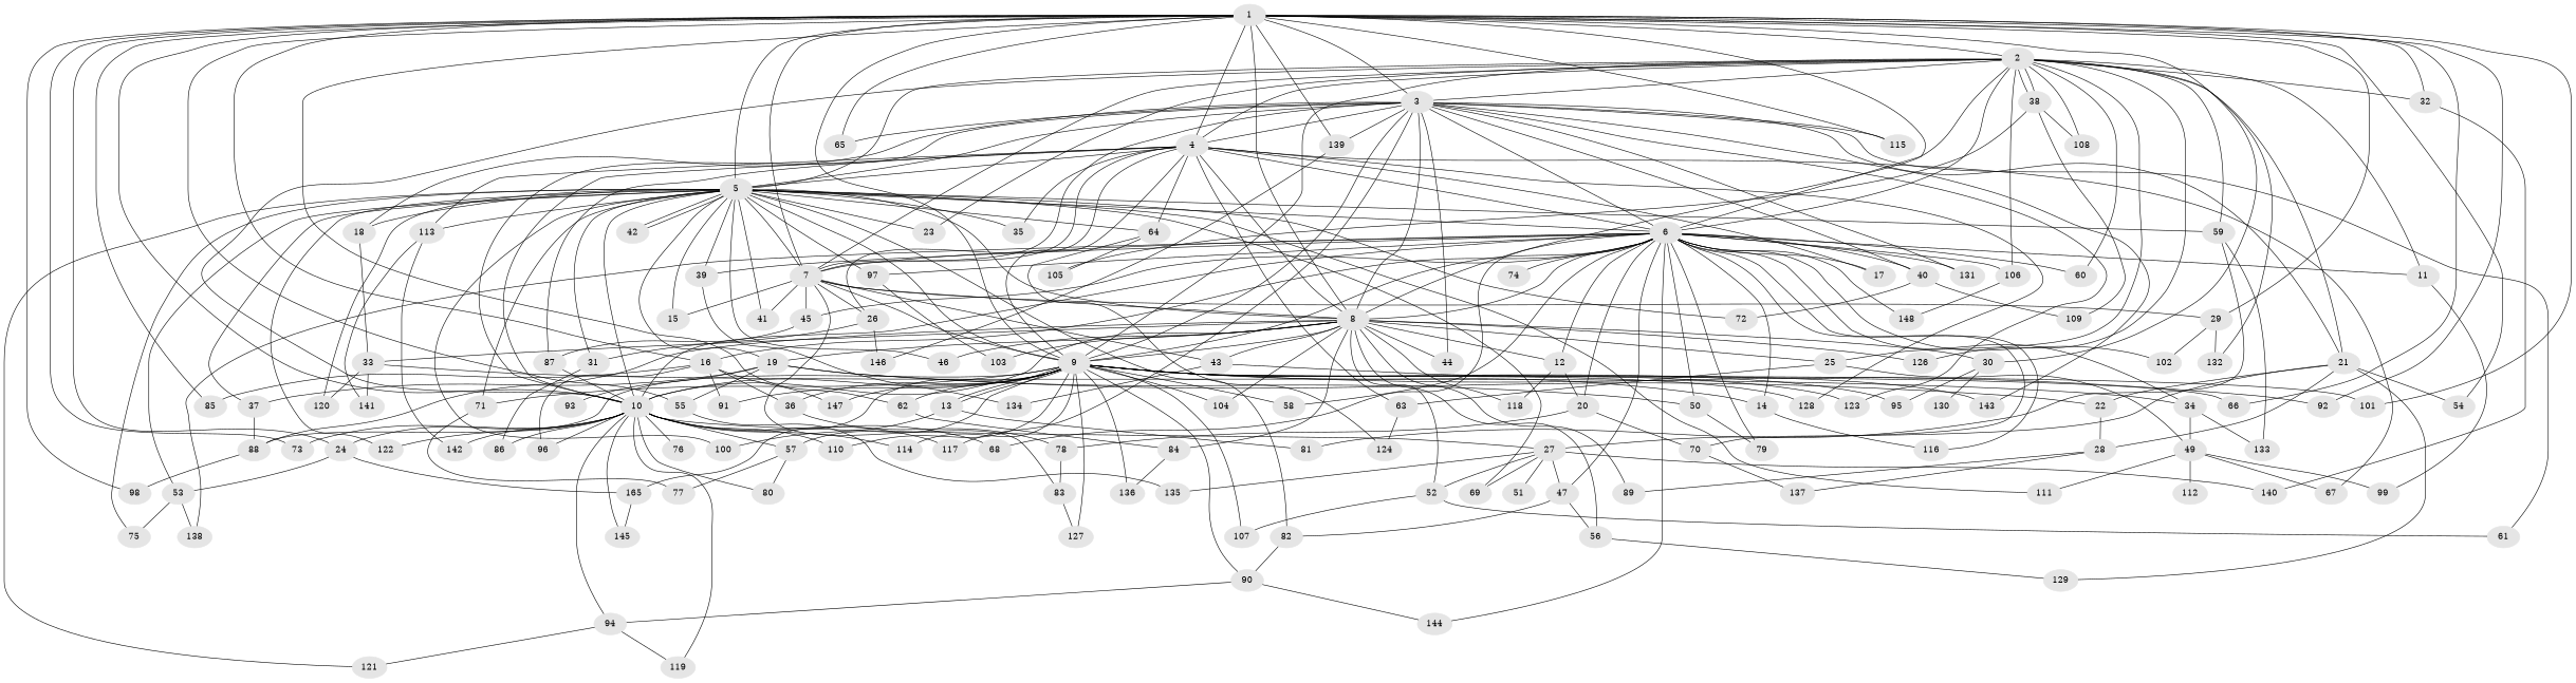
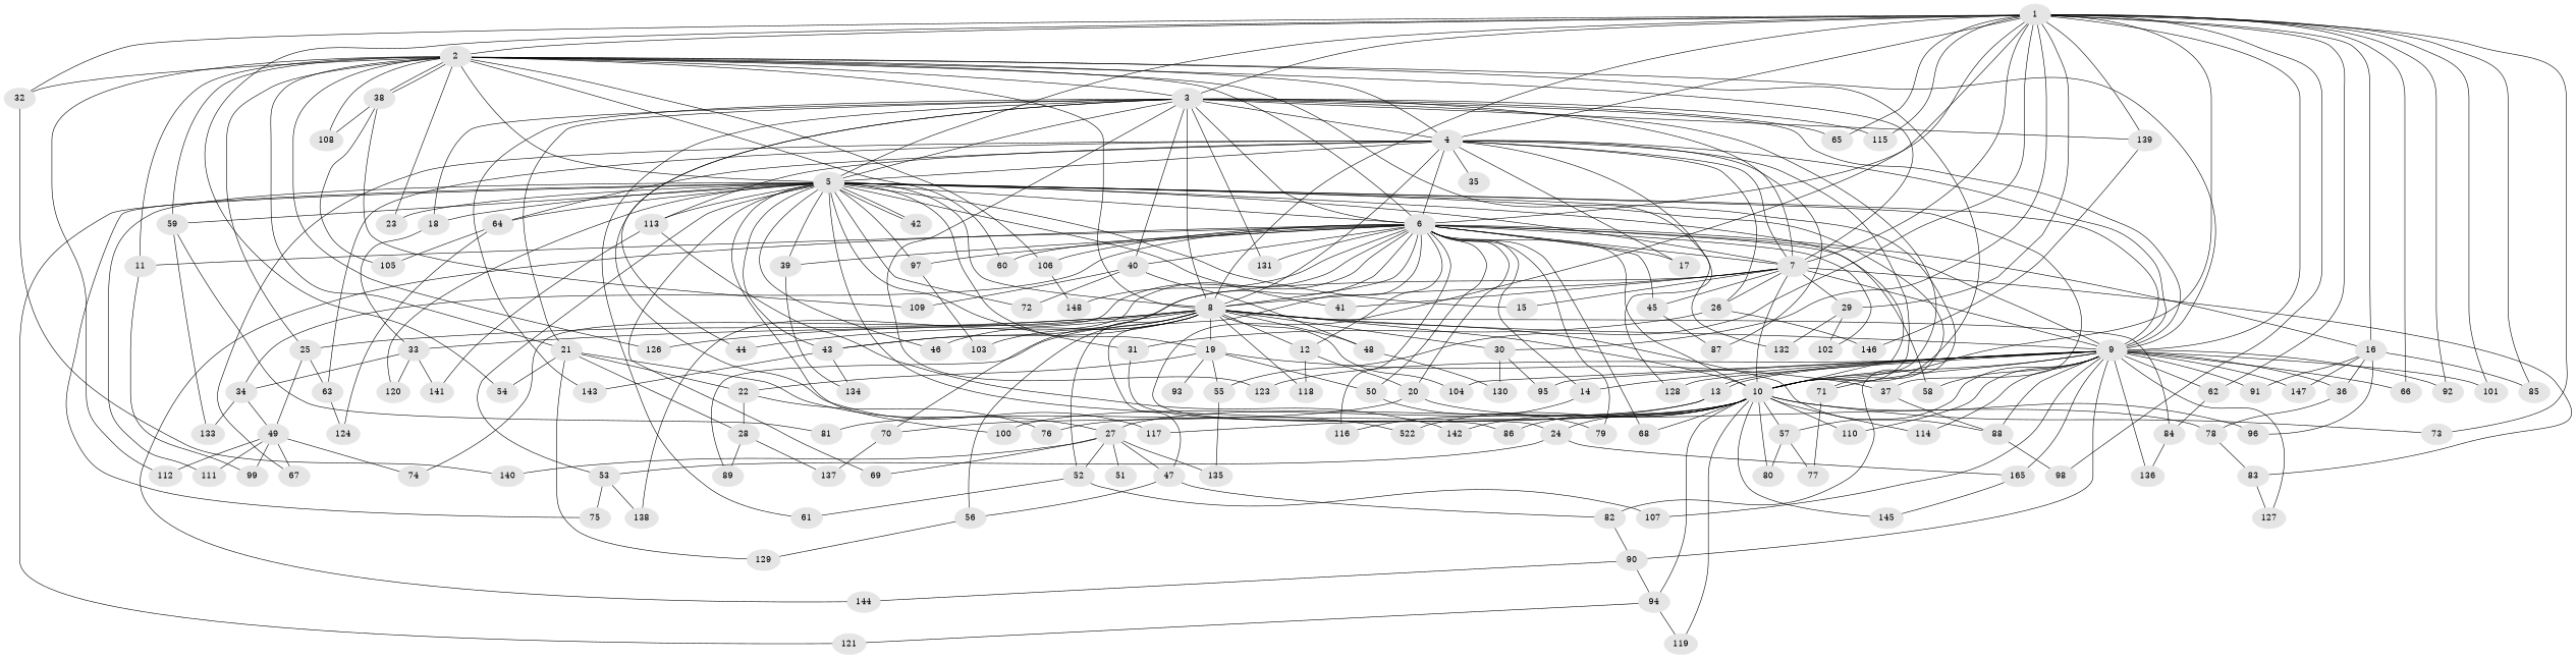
  graph {
    node [color=gray90 style=filled]
    1
    2
    3
    4
    5
    6
    7
    8
    9
    10
    16
    24
    29
    30
    32
    54
    55
    62
    65
    66
    73
    85
    92
    98
    101
    115
    139
    11
    21
    23
    25
    38
    59
    60
    106
    108
    112
    126
    132
    18
    40
    44
    61
    117
    123
    131
    143
    17
    26
    35
    63
    64
    67
    87
    113
    128
    15
    19
    31
    37
    39
    41
    42
    46
    53
    69
    71
    72
    75
    82
    97
    100
    111
    120
    121
-   122
+   122 [label=522]
    12
    14
    20
    34
    45
    47
    50
    58
    68
    70
    74
    79
    102
    116
    138
    144
    148
    43
    83
    33
+   48
    52
    56
    84
    88
    89
    103
    104
    118
    13
    36
    57
    90
    91
    95
    107
    110
    114
    n115 [label=165]
    127
    136
    147
    27
    76
    80
    86
    94
    96
    119
    142
    145
    130
    140
    135
    146
    99
    22
    28
    129
    49
    105
    109
    81
    133
    124
    141
    93
    134
    77
    78
    137
    51
    1 -- 2
    1 -- 3
    1 -- 4
    1 -- 5
    1 -- 6
    1 -- 7
    1 -- 8
    1 -- 9
    1 -- 10
    1 -- 16
    1 -- 24
    1 -- 29
    1 -- 30
    1 -- 32
    1 -- 54
    1 -- 55
    1 -- 62
    1 -- 65
    1 -- 66
    1 -- 73
    1 -- 85
    1 -- 92
    1 -- 98
    1 -- 101
    1 -- 115
    1 -- 139
    2 -- 3
    2 -- 4
    2 -- 5
    2 -- 6
    2 -- 7
    2 -- 8
    2 -- 9
    2 -- 10
    2 -- 32
    2 -- 11
    2 -- 21
    2 -- 23
    2 -- 25
    2 -- 38
    2 -- 38
    2 -- 59
    2 -- 60
    2 -- 106
    2 -- 108
+   2 -- 112
    2 -- 126
    2 -- 132
    3 -- 4
    3 -- 5
    3 -- 6
    3 -- 7
    3 -- 8
    3 -- 9
    3 -- 10
    3 -- 65
    3 -- 115
    3 -- 139
    3 -- 21
    3 -- 18
    3 -- 40
    3 -- 44
    3 -- 61
    3 -- 117
    3 -- 123
    3 -- 131
    3 -- 143
    4 -- 5
    4 -- 6
    4 -- 7
    4 -- 8
    4 -- 9
    4 -- 10
    4 -- 17
    4 -- 26
    4 -- 35
    4 -- 63
    4 -- 64
    4 -- 67
    4 -- 87
    4 -- 113
    4 -- 128
    5 -- 6
    5 -- 7
    5 -- 8
    5 -- 9
    5 -- 10
    5 -- 23
    5 -- 59
    5 -- 18
-   5 -- 35
+   5 -- 43
    5 -- 64
    5 -- 113
    5 -- 15
    5 -- 19
    5 -- 31
    5 -- 37
    5 -- 39
    5 -- 41
    5 -- 42
    5 -- 42
    5 -- 46
    5 -- 53
    5 -- 69
    5 -- 71
    5 -- 72
    5 -- 75
    5 -- 82
    5 -- 97
    5 -- 100
    5 -- 111
    5 -- 120
    5 -- 121
    5 -- 122
    6 -- 7
    6 -- 8
    6 -- 9
    6 -- 10
    6 -- 16
    6 -- 11
    6 -- 60
    6 -- 106
    6 -- 40
    6 -- 131
    6 -- 17
    6 -- 39
    6 -- 97
    6 -- 12
    6 -- 14
    6 -- 20
    6 -- 34
    6 -- 45
    6 -- 47
    6 -- 50
    6 -- 58
    6 -- 68
    6 -- 70
    6 -- 74
    6 -- 79
    6 -- 102
    6 -- 116
    6 -- 138
    6 -- 144
    6 -- 148
    7 -- 8
    7 -- 9
-   87 -- 10
+   7 -- 10
    7 -- 29
    7 -- 26
    7 -- 15
    7 -- 41
    7 -- 45
    7 -- 43
    7 -- 83
    8 -- 9
    8 -- 10
    8 -- 30
    8 -- 25
    8 -- 126
    8 -- 44
    8 -- 19
    8 -- 46
    8 -- 12
    8 -- 43
    8 -- 33
+   8 -- 48
    8 -- 52
    8 -- 56
    8 -- 84
    8 -- 88
    8 -- 89
    8 -- 103
    8 -- 104
    8 -- 118
    9 -- 10
    9 -- 62
    9 -- 66
    9 -- 92
    9 -- 101
    9 -- 123
    9 -- 128
    9 -- 71
    9 -- 14
    9 -- 58
    9 -- 88
    9 -- 104
    9 -- 13
    9 -- 13
    9 -- 36
    9 -- 57
    9 -- 90
    9 -- 91
    9 -- 95
    9 -- 107
    9 -- 110
    9 -- 114
    9 -- n115
    9 -- 127
    9 -- 136
    9 -- 147
    10 -- 24
    10 -- 73
    10 -- 117
    10 -- 122
    10 -- 68
    10 -- 57
    10 -- 110
    10 -- 114
    10 -- 27
    10 -- 76
    10 -- 80
    10 -- 86
    10 -- 94
    10 -- 96
    10 -- 119
    10 -- 142
    10 -- 145
    16 -- 85
    16 -- 36
    16 -- 91
    16 -- 147
    16 -- 96
    24 -- 53
    24 -- n115
    29 -- 132
    29 -- 102
    30 -- 95
    30 -- 130
    32 -- 140
    55 -- 135
    62 -- 84
    139 -- 146
    11 -- 99
    21 -- 54
    21 -- 27
    21 -- 22
    21 -- 28
    21 -- 129
    25 -- 63
    25 -- 49
    38 -- 108
    38 -- 105
    38 -- 109
    59 -- 81
    59 -- 133
    106 -- 148
    18 -- 33
    40 -- 72
+   40 -- 48
    40 -- 109
    26 -- 31
    26 -- 146
    63 -- 124
    64 -- 105
    64 -- 124
    113 -- 142
    113 -- 141
    19 -- 55
    19 -- 37
    19 -- 50
    19 -- 22
    19 -- 93
    31 -- 86
    37 -- 88
    39 -- 134
    53 -- 75
    53 -- 138
    71 -- 77
    82 -- 90
    97 -- 103
    12 -- 20
    12 -- 118
    14 -- 116
    20 -- 70
    20 -- 78
    34 -- 49
    34 -- 133
    45 -- 87
    47 -- 82
    47 -- 56
    50 -- 79
    70 -- 137
    43 -- 143
    43 -- 134
    83 -- 127
    33 -- 120
    33 -- 34
    33 -- 141
+   48 -- 130
    52 -- 61
    52 -- 107
    56 -- 129
    84 -- 136
    88 -- 98
    13 -- 100
    13 -- 81
    36 -- 78
    57 -- 80
    57 -- 77
    90 -- 144
    90 -- 94
    n115 -- 145
    27 -- 69
    27 -- 47
    27 -- 52
    27 -- 140
    27 -- 135
    27 -- 51
    94 -- 121
    94 -- 119
+   22 -- 76
    22 -- 28
    28 -- 89
    28 -- 137
    49 -- 112
    49 -- 67
    49 -- 111
+   49 -- 74
    49 -- 99
    78 -- 83
  }
